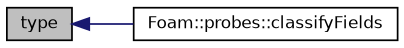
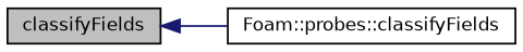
  digraph {
    rankdir=LR
    node [color=black fontname=Helvetica fontsize=10 shape=record]
-   n1 [fillcolor=grey75 fontcolor=black height=0.2 label=type style=filled width=0.4]
+   n1 [fillcolor=grey75 fontcolor=black height=0.2 label=classifyFields style=filled width=0.4]
    n2 [height=0.2 label="Foam::probes::classifyFields" width=0.4]
    n1 -> n2 [color=midnightblue dir=back fontname=Helvetica fontsize=10 labelfontname=Helvetica labelfontsize=10 style=solid]
  }
